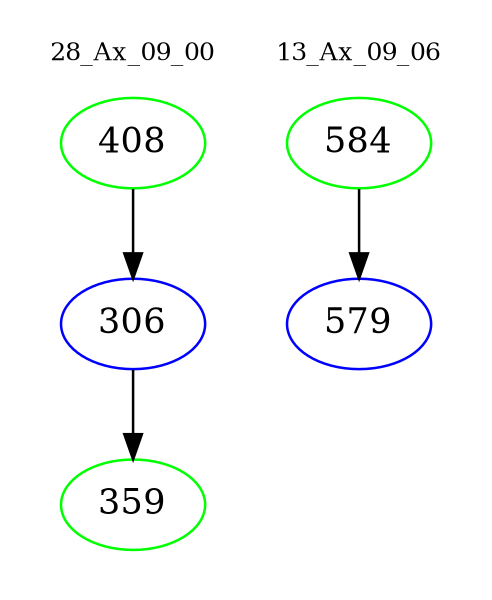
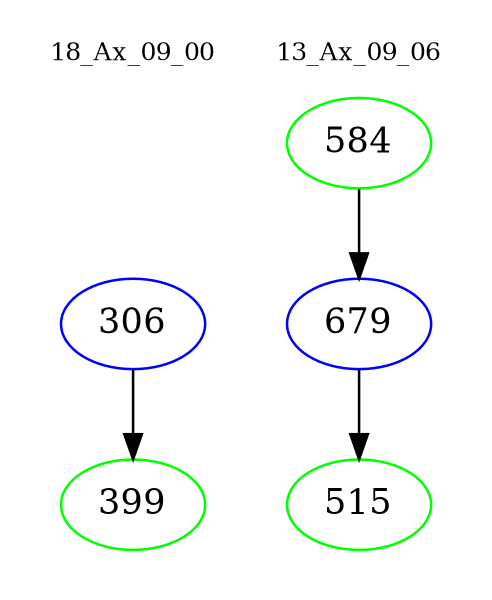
  digraph {
    node [color=green]
    edge [color=black]
-   n1 [label=408]
    n2 [color=blue label=306]
-   n3 [label=359]
+   n3 [label=399]
    n4 [label=584]
-   n5 [color=blue label=579]
+   n5 [color=blue label=679]
+   n6 [label=515]
    subgraph cluster_1 {
      color=white
      fontsize=10
-     label="28_Ax_09_00"
-     n1
+     label="18_Ax_09_00"
      n2
      n3
    }
    subgraph cluster_2 {
      color=white
      fontsize=10
      label="13_Ax_09_06"
      n4
      n5
+     n6
    }
-   n1 -> n2
    n2 -> n3
    n4 -> n5
+   n5 -> n6
  }
